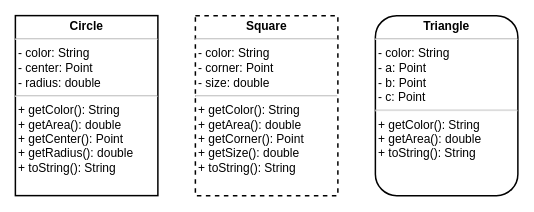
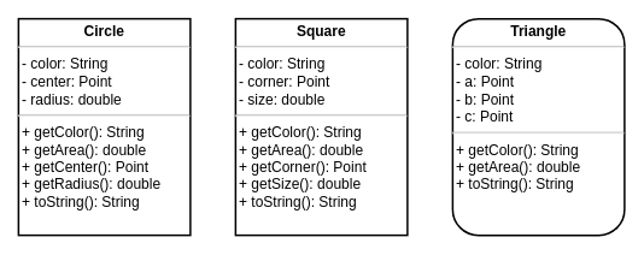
  <mxCell id="0" />
  <mxCell id="1" parent="0" />
  <mxCell id="2" value="&lt;p style=&quot;margin: 4px 0px 0px ; text-align: center ; font-size: 16px&quot;&gt;&lt;b style=&quot;font-size: 16px&quot;&gt;Circle&lt;/b&gt;&lt;/p&gt;&lt;hr style=&quot;font-size: 16px&quot;&gt;&lt;p style=&quot;margin: 0px 0px 0px 4px ; font-size: 16px&quot;&gt;- color: String&lt;/p&gt;&lt;p style=&quot;margin: 0px 0px 0px 4px ; font-size: 16px&quot;&gt;- center: Point&lt;/p&gt;&lt;p style=&quot;margin: 0px 0px 0px 4px ; font-size: 16px&quot;&gt;- radius: double&lt;/p&gt;&lt;hr style=&quot;font-size: 16px&quot;&gt;&lt;p style=&quot;margin: 0px 0px 0px 4px ; font-size: 16px&quot;&gt;+ getColor(): String&lt;/p&gt;&lt;p style=&quot;margin: 0px 0px 0px 4px ; font-size: 16px&quot;&gt;+ getArea(): double&lt;br&gt;&lt;/p&gt;&lt;p style=&quot;margin: 0px 0px 0px 4px ; font-size: 16px&quot;&gt;+ getCenter(): Point&lt;/p&gt;&lt;p style=&quot;margin: 0px 0px 0px 4px ; font-size: 16px&quot;&gt;+ getRadius(): double&lt;/p&gt;&lt;p style=&quot;margin: 0px 0px 0px 4px ; font-size: 16px&quot;&gt;+ toString(): String&lt;/p&gt;" style="verticalAlign=top;align=left;overflow=fill;fontSize=16;fontFamily=Helvetica;html=1;strokeWidth=2;" parent="1" vertex="1"><mxGeometry x="20" y="20" width="190" height="240" as="geometry" /></mxCell>
- <mxCell id="3" value="&lt;p style=&quot;margin: 4px 0px 0px ; text-align: center ; font-size: 16px&quot;&gt;&lt;b style=&quot;font-size: 16px&quot;&gt;Square&lt;/b&gt;&lt;/p&gt;&lt;hr style=&quot;font-size: 16px&quot;&gt;&lt;p style=&quot;margin: 0px 0px 0px 4px ; font-size: 16px&quot;&gt;- color: String&lt;/p&gt;&lt;p style=&quot;margin: 0px 0px 0px 4px ; font-size: 16px&quot;&gt;- corner: Point&lt;/p&gt;&lt;p style=&quot;margin: 0px 0px 0px 4px ; font-size: 16px&quot;&gt;- size: double&lt;/p&gt;&lt;hr style=&quot;font-size: 16px&quot;&gt;&lt;p style=&quot;margin: 0px 0px 0px 4px ; font-size: 16px&quot;&gt;+ getColor(): String&lt;br&gt;&lt;/p&gt;&lt;p style=&quot;margin: 0px 0px 0px 4px ; font-size: 16px&quot;&gt;+ getArea(): double&lt;br&gt;&lt;/p&gt;&lt;p style=&quot;margin: 0px 0px 0px 4px ; font-size: 16px&quot;&gt;+ getCorner(): Point&lt;/p&gt;&lt;p style=&quot;margin: 0px 0px 0px 4px ; font-size: 16px&quot;&gt;+ getSize(): double&lt;/p&gt;&lt;p style=&quot;margin: 0px 0px 0px 4px ; font-size: 16px&quot;&gt;+ toString(): String&lt;/p&gt;" style="verticalAlign=top;align=left;overflow=fill;fontSize=16;fontFamily=Helvetica;html=1;strokeWidth=2;dashed=1;" parent="1" vertex="1"><mxGeometry x="260" y="20" width="190" height="240" as="geometry" /></mxCell>
+ <mxCell id="3" value="&lt;p style=&quot;margin: 4px 0px 0px ; text-align: center ; font-size: 16px&quot;&gt;&lt;b style=&quot;font-size: 16px&quot;&gt;Square&lt;/b&gt;&lt;/p&gt;&lt;hr style=&quot;font-size: 16px&quot;&gt;&lt;p style=&quot;margin: 0px 0px 0px 4px ; font-size: 16px&quot;&gt;- color: String&lt;/p&gt;&lt;p style=&quot;margin: 0px 0px 0px 4px ; font-size: 16px&quot;&gt;- corner: Point&lt;/p&gt;&lt;p style=&quot;margin: 0px 0px 0px 4px ; font-size: 16px&quot;&gt;- size: double&lt;/p&gt;&lt;hr style=&quot;font-size: 16px&quot;&gt;&lt;p style=&quot;margin: 0px 0px 0px 4px ; font-size: 16px&quot;&gt;+ getColor(): String&lt;br&gt;&lt;/p&gt;&lt;p style=&quot;margin: 0px 0px 0px 4px ; font-size: 16px&quot;&gt;+ getArea(): double&lt;br&gt;&lt;/p&gt;&lt;p style=&quot;margin: 0px 0px 0px 4px ; font-size: 16px&quot;&gt;+ getCorner(): Point&lt;/p&gt;&lt;p style=&quot;margin: 0px 0px 0px 4px ; font-size: 16px&quot;&gt;+ getSize(): double&lt;/p&gt;&lt;p style=&quot;margin: 0px 0px 0px 4px ; font-size: 16px&quot;&gt;+ toString(): String&lt;/p&gt;" style="verticalAlign=top;align=left;overflow=fill;fontSize=16;fontFamily=Helvetica;html=1;strokeWidth=2;" parent="1" vertex="1"><mxGeometry x="260" y="20" width="190" height="240" as="geometry" /></mxCell>
  <mxCell id="4" value="&lt;p style=&quot;margin: 4px 0px 0px ; text-align: center ; font-size: 16px&quot;&gt;&lt;b style=&quot;font-size: 16px&quot;&gt;Triangle&lt;/b&gt;&lt;/p&gt;&lt;hr style=&quot;font-size: 16px&quot;&gt;&lt;p style=&quot;margin: 0px 0px 0px 4px ; font-size: 16px&quot;&gt;- color: String&lt;/p&gt;&lt;p style=&quot;margin: 0px 0px 0px 4px ; font-size: 16px&quot;&gt;- a: Point&lt;/p&gt;&lt;p style=&quot;margin: 0px 0px 0px 4px ; font-size: 16px&quot;&gt;- b: Point&lt;/p&gt;&lt;p style=&quot;margin: 0px 0px 0px 4px ; font-size: 16px&quot;&gt;- c: Point&lt;/p&gt;&lt;hr style=&quot;font-size: 16px&quot;&gt;&lt;p style=&quot;margin: 0px 0px 0px 4px ; font-size: 16px&quot;&gt;+ getColor(): String&lt;span style=&quot;font-size: 16px&quot;&gt;&lt;br&gt;&lt;/span&gt;&lt;/p&gt;&lt;p style=&quot;margin: 0px 0px 0px 4px ; font-size: 16px&quot;&gt;&lt;span style=&quot;font-size: 16px&quot;&gt;+ getArea(): double&lt;/span&gt;&lt;br style=&quot;font-size: 16px&quot;&gt;&lt;/p&gt;&lt;p style=&quot;margin: 0px 0px 0px 4px ; font-size: 16px&quot;&gt;+ toString(): String&lt;/p&gt;" style="verticalAlign=top;align=left;overflow=fill;fontSize=16;fontFamily=Helvetica;html=1;strokeWidth=2;rounded=1;" parent="1" vertex="1"><mxGeometry x="500" y="20" width="190" height="240" as="geometry" /></mxCell>
